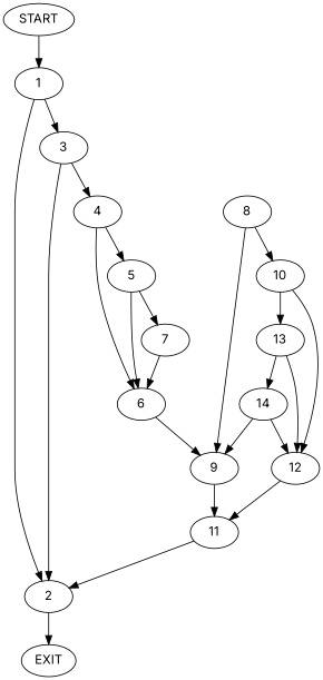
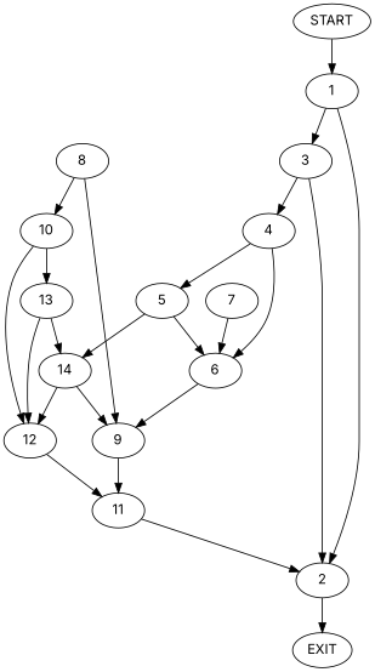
  digraph {
    fontname=Inter
    node [fontname=Inter]
    edge [fontname=Inter]
    n1 [label=START]
    1
    2
    3
    n5 [label=EXIT]
    4
    5
    6
    7
    9
    8
    10
    11
    12
    13
    14
    n1 -> 1
    1 -> 2
    1 -> 3
    2 -> n5
    3 -> 2
    3 -> 4
    4 -> 5
    4 -> 6
    5 -> 6
-   5 -> 7
+   5 -> 14
    6 -> 9
    7 -> 6
    9 -> 11
    8 -> 9
    8 -> 10
    10 -> 12
    10 -> 13
    11 -> 2
    12 -> 11
    13 -> 12
    13 -> 14
    14 -> 9
    14 -> 12
  }
